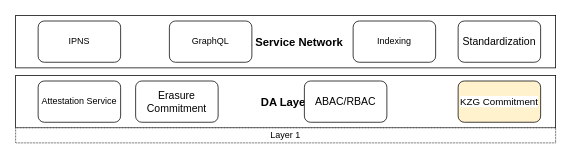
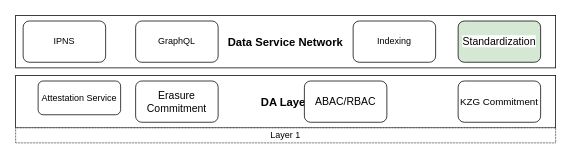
  <mxCell id="0" />
  <mxCell id="1" parent="0" />
  <mxCell id="2" value="&lt;font style=&quot;font-size: 15px;&quot;&gt;&lt;b&gt;Data Service Network&lt;/b&gt;&lt;/font&gt;" style="rounded=0;whiteSpace=wrap;html=1;" vertex="1" parent="1"><mxGeometry x="20" y="20" width="720" height="70" as="geometry" /></mxCell>
- <mxCell id="3" value="IPNS" style="rounded=1;whiteSpace=wrap;html=1;" vertex="1" parent="1"><mxGeometry x="50" y="27.5" width="110" height="55" as="geometry" /></mxCell>
- <mxCell id="4" value="GraphQL" style="rounded=1;whiteSpace=wrap;html=1;" vertex="1" parent="1"><mxGeometry x="225" y="27.5" width="110" height="55" as="geometry" /></mxCell>
+ <mxCell id="3" value="IPNS" style="rounded=1;whiteSpace=wrap;html=1;" vertex="1" parent="1"><mxGeometry x="30" y="27.5" width="110" height="55" as="geometry" /></mxCell>
+ <mxCell id="4" value="GraphQL" style="rounded=1;whiteSpace=wrap;html=1;" vertex="1" parent="1"><mxGeometry x="180" y="27.5" width="110" height="55" as="geometry" /></mxCell>
  <mxCell id="5" value="&lt;font style=&quot;font-size: 15px;&quot;&gt;&lt;b&gt;DA Layer&lt;/b&gt;&lt;/font&gt;" style="rounded=0;whiteSpace=wrap;html=1;" vertex="1" parent="1"><mxGeometry x="20" y="100" width="720" height="70" as="geometry" /></mxCell>
- <mxCell id="6" value="&lt;span style=&quot;text-align: left;&quot;&gt;Attestation Service&lt;/span&gt;" style="rounded=1;whiteSpace=wrap;html=1;" vertex="1" parent="1"><mxGeometry x="50" y="107.5" width="110" height="55" as="geometry" /></mxCell>
+ <mxCell id="6" value="&lt;span style=&quot;text-align: left;&quot;&gt;Attestation Service&lt;/span&gt;" style="rounded=1;whiteSpace=wrap;html=1;" vertex="1" parent="1"><mxGeometry x="50" y="107.5" width="110" height="45" as="geometry" /></mxCell>
  <mxCell id="7" value="&lt;span style=&quot;font-family: Arial, sans-serif; font-size: 14px; text-align: left; background-color: rgb(255, 255, 255);&quot;&gt;Erasure Commitment&lt;/span&gt;" style="rounded=1;whiteSpace=wrap;html=1;" vertex="1" parent="1"><mxGeometry x="180" y="107.5" width="110" height="55" as="geometry" /></mxCell>
  <mxCell id="8" value="Indexing" style="rounded=1;whiteSpace=wrap;html=1;" vertex="1" parent="1"><mxGeometry x="470" y="27.5" width="110" height="55" as="geometry" /></mxCell>
- <mxCell id="9" value="&lt;div style=&quot;text-align: left;&quot;&gt;&lt;font face=&quot;Arial, sans-serif&quot;&gt;&lt;span style=&quot;font-size: 14px; background-color: rgb(255, 255, 255);&quot;&gt;Standardization&lt;/span&gt;&lt;/font&gt;&lt;/div&gt;" style="rounded=1;whiteSpace=wrap;html=1;" vertex="1" parent="1"><mxGeometry x="610" y="27.5" width="110" height="55" as="geometry" /></mxCell>
+ <mxCell id="9" value="&lt;div style=&quot;text-align: left;&quot;&gt;&lt;font face=&quot;Arial, sans-serif&quot;&gt;&lt;span style=&quot;font-size: 14px; background-color: rgb(255, 255, 255);&quot;&gt;Standardization&lt;/span&gt;&lt;/font&gt;&lt;/div&gt;" style="rounded=1;whiteSpace=wrap;html=1;fillColor=#d5e8d4;" vertex="1" parent="1"><mxGeometry x="610" y="27.5" width="110" height="55" as="geometry" /></mxCell>
  <mxCell id="10" value="&lt;span style=&quot;font-family: Arial, sans-serif; font-size: 14px; text-align: left; background-color: rgb(255, 255, 255);&quot;&gt;ABAC/RBAC&lt;/span&gt;" style="rounded=1;whiteSpace=wrap;html=1;" vertex="1" parent="1"><mxGeometry x="405" y="107.5" width="110" height="55" as="geometry" /></mxCell>
- <mxCell id="11" value="&lt;font style=&quot;font-size: 13px;&quot;&gt;&lt;span style=&quot;font-family: Arial, sans-serif; text-align: left; background-color: rgb(255, 255, 255);&quot; class=&quot;t55VCb&quot;&gt;KZG&lt;/span&gt;&lt;span style=&quot;font-family: Arial, sans-serif; text-align: left; background-color: rgb(255, 255, 255);&quot;&gt;&amp;nbsp;Commitment&lt;/span&gt;&lt;/font&gt;" style="rounded=1;whiteSpace=wrap;html=1;fillColor=#fff2cc;" vertex="1" parent="1"><mxGeometry x="610" y="107.5" width="110" height="55" as="geometry" /></mxCell>
+ <mxCell id="11" value="&lt;font style=&quot;font-size: 13px;&quot;&gt;&lt;span style=&quot;font-family: Arial, sans-serif; text-align: left; background-color: rgb(255, 255, 255);&quot; class=&quot;t55VCb&quot;&gt;KZG&lt;/span&gt;&lt;span style=&quot;font-family: Arial, sans-serif; text-align: left; background-color: rgb(255, 255, 255);&quot;&gt;&amp;nbsp;Commitment&lt;/span&gt;&lt;/font&gt;" style="rounded=1;whiteSpace=wrap;html=1;" vertex="1" parent="1"><mxGeometry x="610" y="107.5" width="110" height="55" as="geometry" /></mxCell>
  <mxCell id="12" value="Layer 1" style="rounded=0;whiteSpace=wrap;html=1;dashed=1;dashPattern=1 1;" vertex="1" parent="1"><mxGeometry x="20" y="170" width="720" height="20" as="geometry" /></mxCell>
